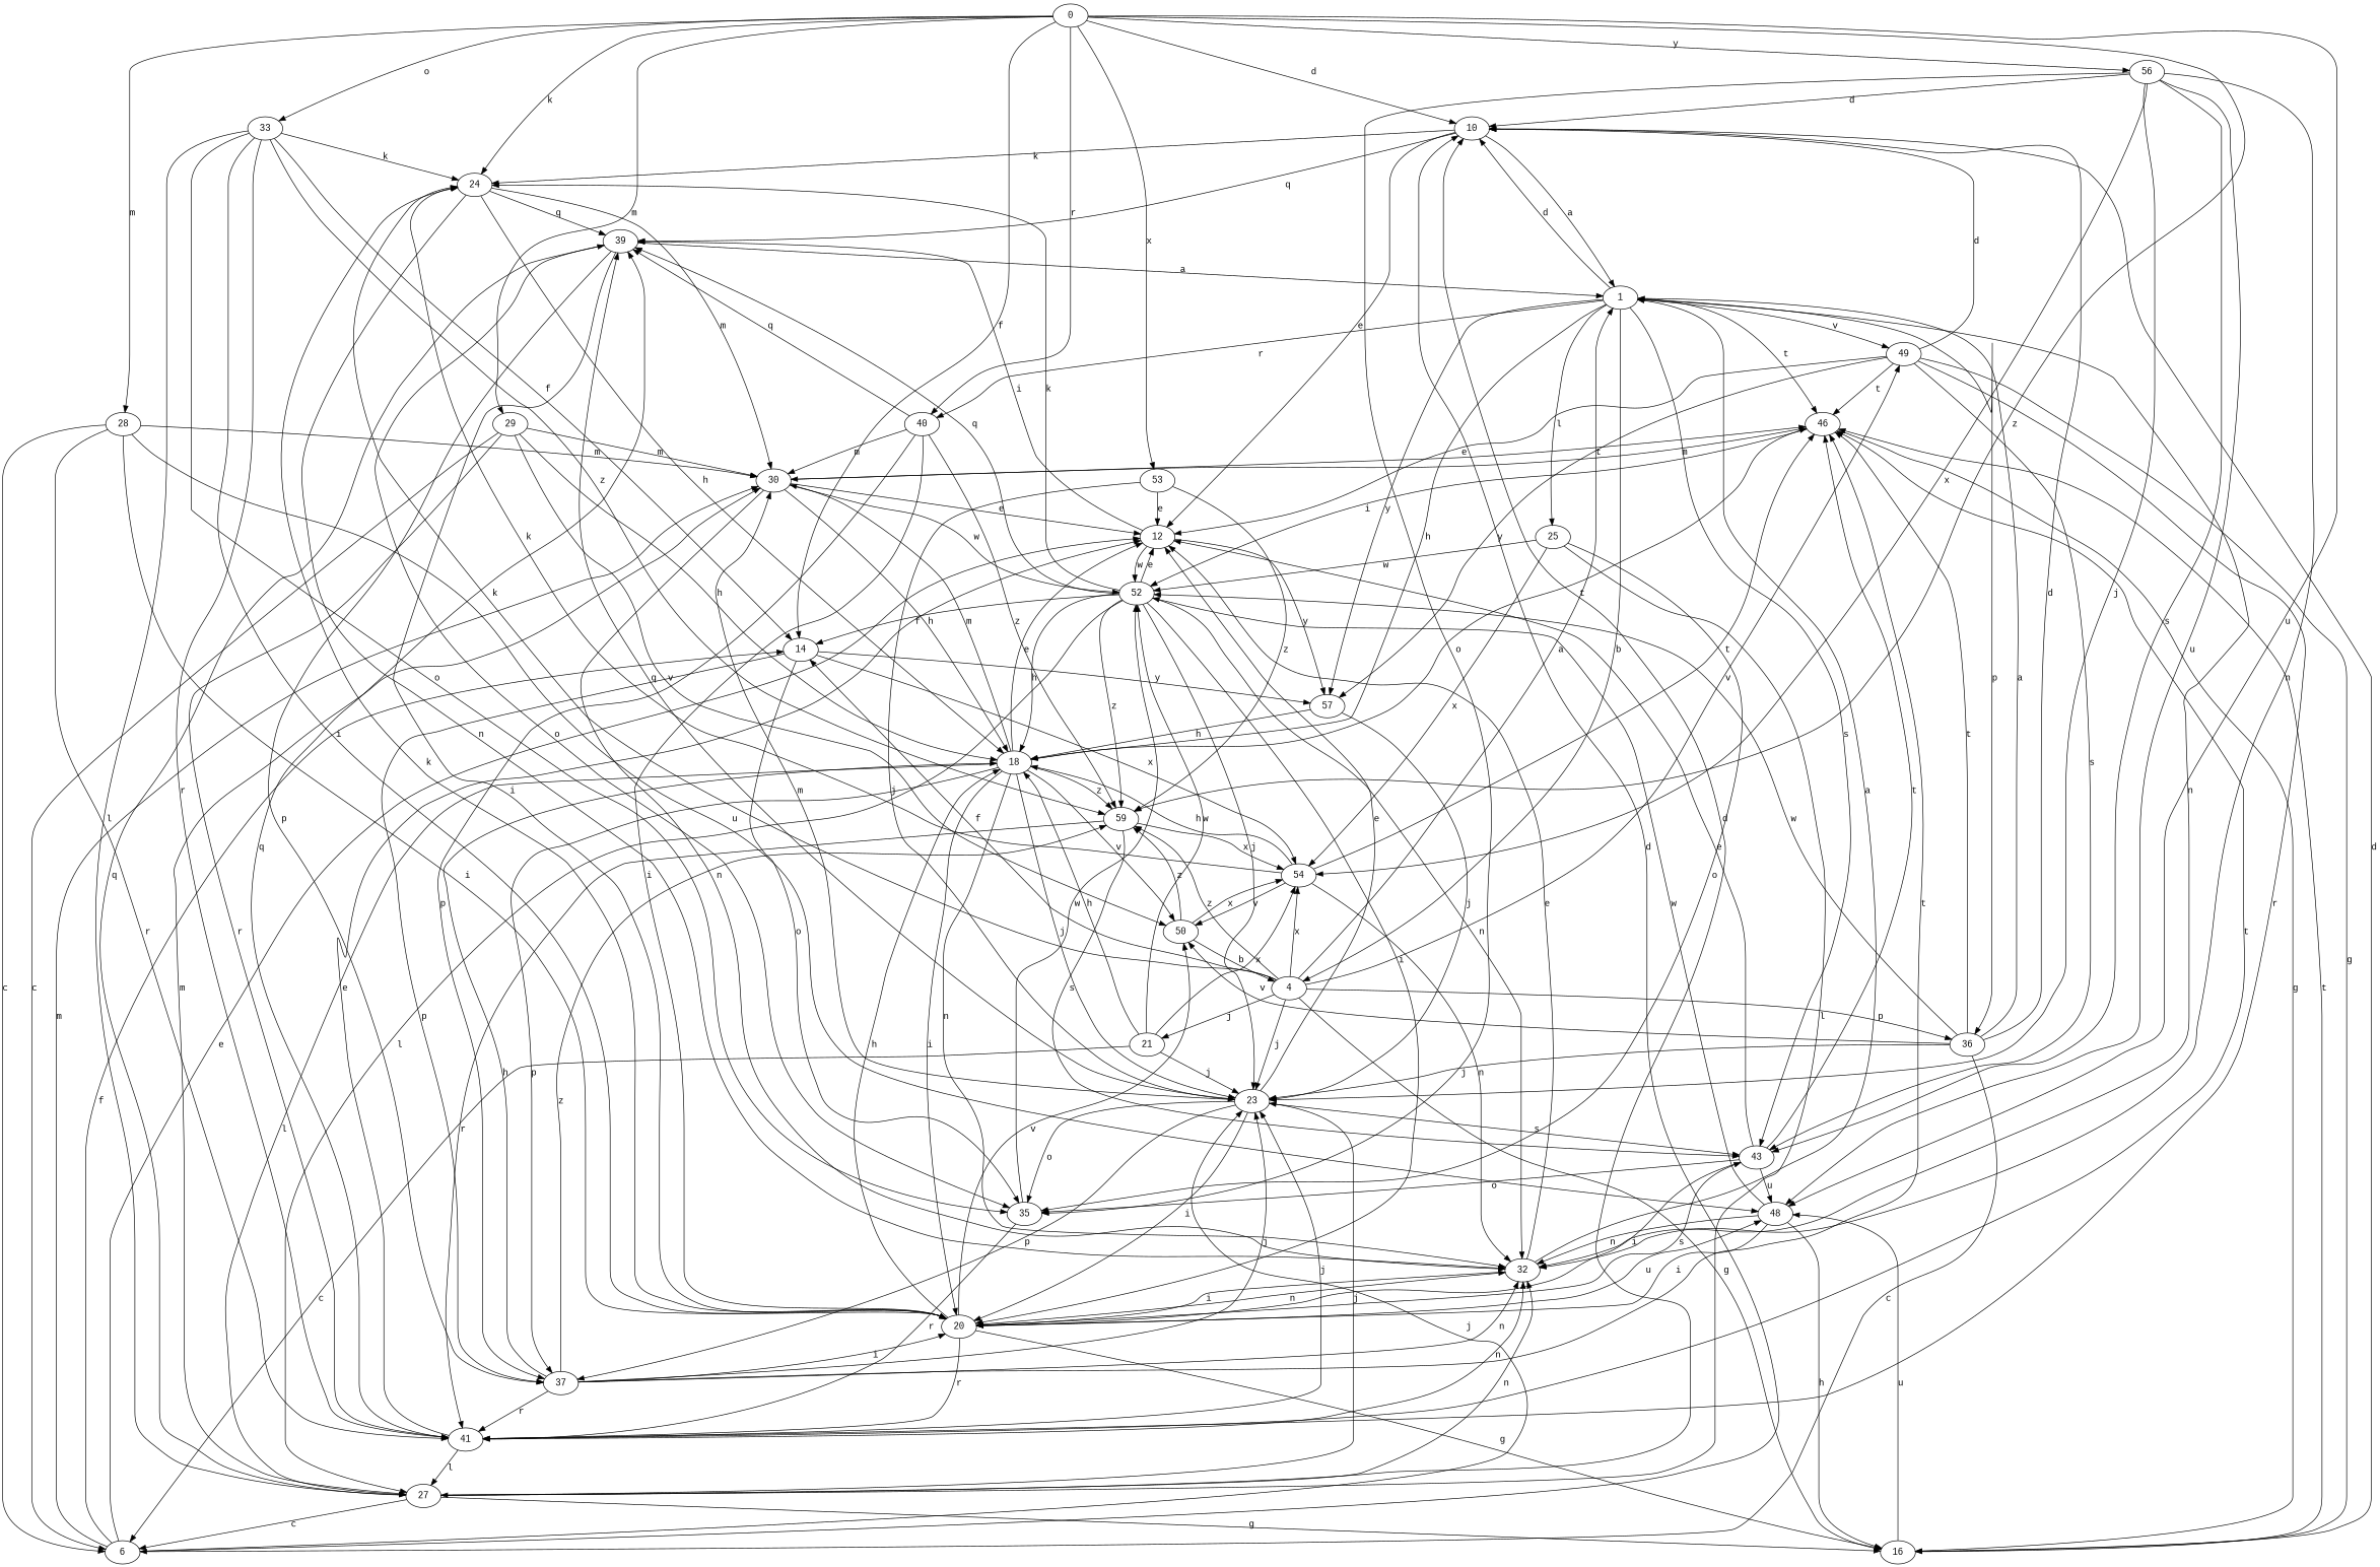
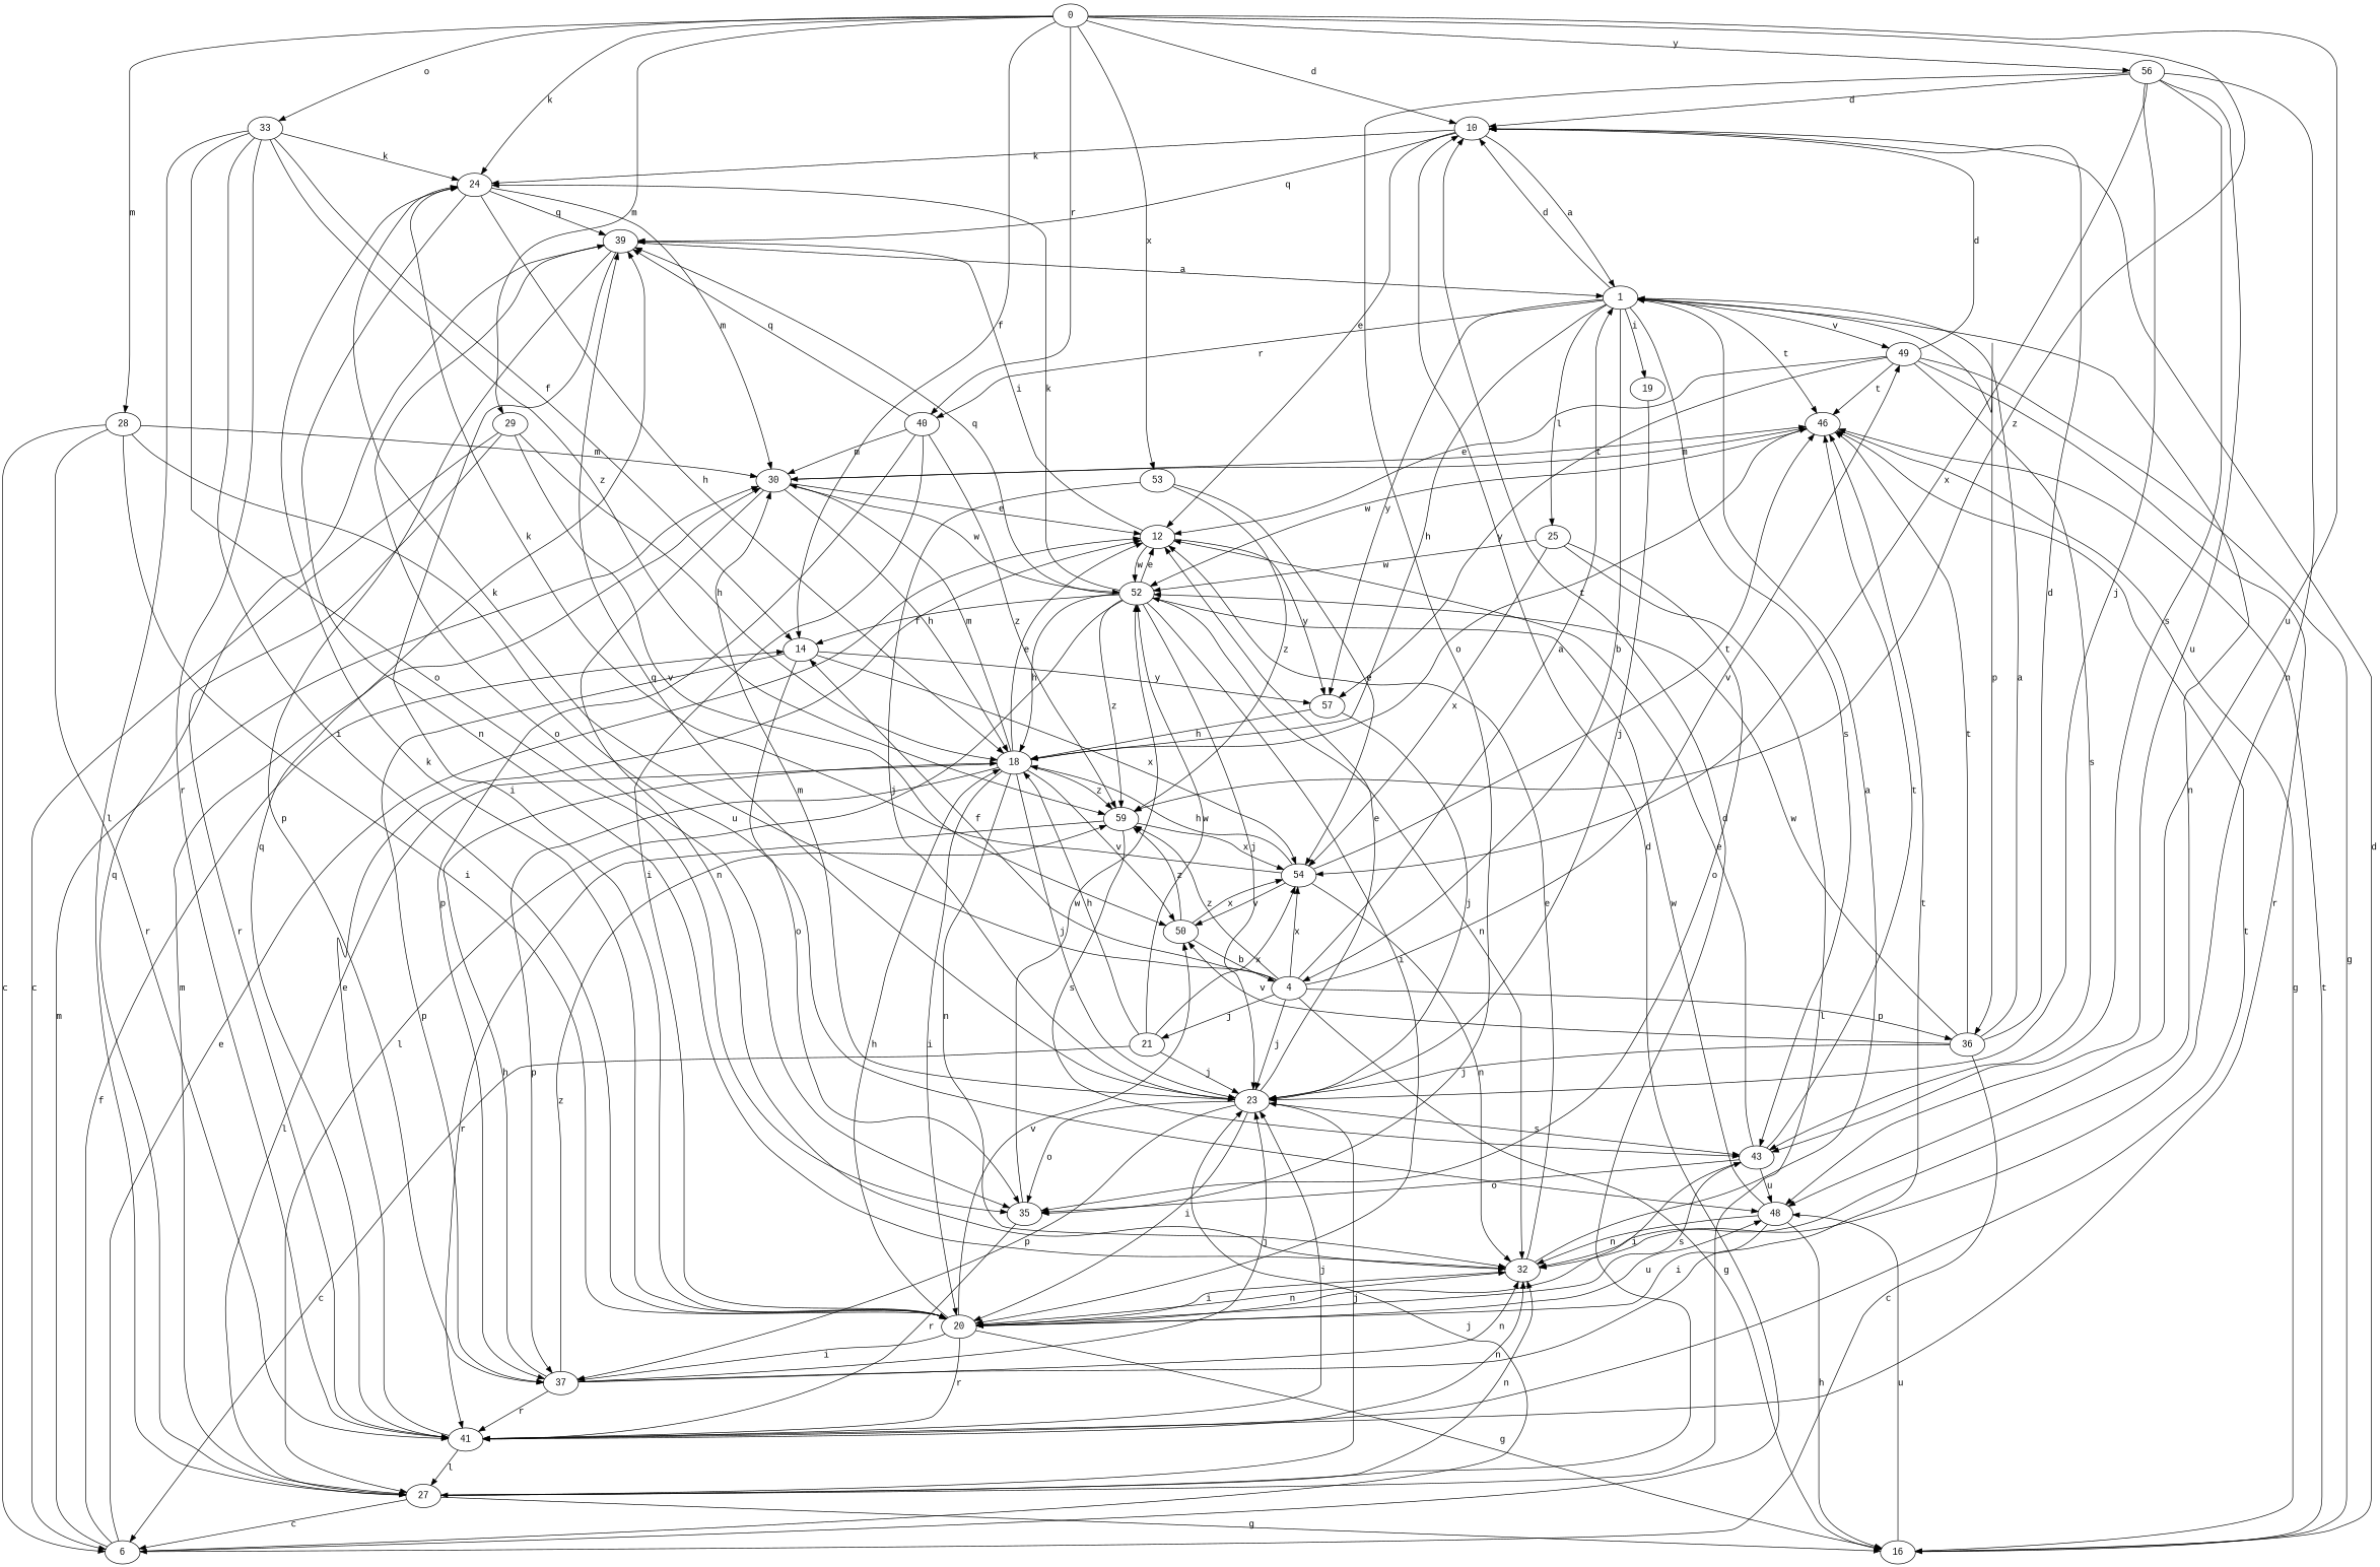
  strict digraph {
    fontname="Liberation Mono"
    node [fontname="Liberation Mono"]
    edge [fontname="Liberation Mono"]
    0
    10
    14
    24
    28
    29
    33
    40
    48
    53
    56
    59
    1
    12
    39
    57
    54
    35
    37
    18
    32
    30
    41
    6
    20
    50
    27
    16
    52
    23
    43
    4
+   19
    25
    36
    46
    49
    21
    0 -> 10 [label=d]
    0 -> 14 [label=f]
    0 -> 24 [label=k]
    0 -> 28 [label=m]
    0 -> 29 [label=m]
    0 -> 33 [label=o]
    0 -> 40 [label=r]
    0 -> 48 [label=u]
    0 -> 53 [label=x]
    0 -> 56 [label=y]
    0 -> 59 [label=z]
    10 -> 24 [label=k]
    10 -> 1 [label=a]
    10 -> 12 [label=e]
    10 -> 39 [label=q]
    14 -> 57 [label=y]
    14 -> 54 [label=x]
    14 -> 35 [label=o]
    14 -> 37 [label=p]
    24 -> 39 [label=q]
    24 -> 18 [label=h]
    24 -> 32 [label=n]
    24 -> 30 [label=m]
    28 -> 48 [label=u]
    28 -> 30 [label=m]
    28 -> 41 [label=r]
    28 -> 6 [label=c]
    28 -> 20 [label=i]
    29 -> 18 [label=h]
-   29 -> 30 [label=m]
    29 -> 41 [label=r]
    29 -> 6 [label=c]
    29 -> 50 [label=v]
    33 -> 14 [label=f]
    33 -> 24 [label=k]
    33 -> 59 [label=z]
    33 -> 35 [label=o]
    33 -> 41 [label=r]
    33 -> 20 [label=i]
    33 -> 27 [label=l]
    40 -> 59 [label=z]
    40 -> 39 [label=q]
    40 -> 37 [label=p]
    40 -> 30 [label=m]
    40 -> 20 [label=i]
    48 -> 32 [label=n]
    48 -> 20 [label=i]
    48 -> 16 [label=h]
    48 -> 52 [label=w]
    53 -> 59 [label=z]
-   53 -> 12 [label=e]
+   53 -> 54 [label=e]
    53 -> 23 [label=j]
    56 -> 10 [label=d]
    56 -> 48 [label=u]
    56 -> 54 [label=x]
    56 -> 35 [label=o]
    56 -> 32 [label=n]
    56 -> 23 [label=j]
    56 -> 43 [label=s]
    59 -> 54 [label=x]
    59 -> 41 [label=r]
    59 -> 43 [label=s]
    1 -> 10 [label=d]
    1 -> 40 [label=r]
    1 -> 57 [label=y]
    1 -> 18 [label=h]
    1 -> 32 [label=n]
    1 -> 43 [label=s]
    1 -> 4 [label=b]
+   1 -> 19 [label=i]
    1 -> 25 [label=l]
    1 -> 36 [label=p]
    1 -> 46 [label=t]
    1 -> 49 [label=v]
    12 -> 39 [label=i]
    12 -> 57 [label=y]
    12 -> 52 [label=w]
    39 -> 1 [label=a]
    39 -> 35 [label=o]
    39 -> 37 [label=p]
    39 -> 20 [label=i]
    57 -> 18 [label=h]
    57 -> 23 [label=j]
    54 -> 24 [label=k]
    54 -> 18 [label=h]
    54 -> 32 [label=n]
    54 -> 50 [label=v]
    54 -> 46 [label=t]
    35 -> 41 [label=r]
    35 -> 52 [label=w]
    37 -> 59 [label=z]
    37 -> 18 [label=h]
    37 -> 32 [label=n]
    37 -> 41 [label=r]
-   37 -> 20 [label=i]
+   20 -> 37 [label=i]
    37 -> 23 [label=j]
    37 -> 46 [label=t]
    18 -> 59 [label=z]
    18 -> 12 [label=e]
    18 -> 37 [label=p]
    18 -> 32 [label=n]
    18 -> 30 [label=m]
    18 -> 20 [label=i]
    18 -> 50 [label=v]
    18 -> 27 [label=l]
    18 -> 23 [label=j]
    18 -> 46 [label=t]
    32 -> 1 [label=a]
    32 -> 12 [label=e]
    32 -> 20 [label=i]
    30 -> 12 [label=e]
    30 -> 18 [label=h]
    30 -> 32 [label=n]
    30 -> 52 [label=w]
    30 -> 46 [label=t]
    41 -> 12 [label=e]
    41 -> 39 [label=q]
    41 -> 32 [label=n]
    41 -> 27 [label=l]
    41 -> 23 [label=j]
    41 -> 46 [label=t]
    6 -> 10 [label=d]
    6 -> 14 [label=f]
    6 -> 12 [label=e]
    6 -> 30 [label=m]
    6 -> 23 [label=j]
    20 -> 24 [label=k]
    20 -> 48 [label=u]
    20 -> 18 [label=h]
    20 -> 32 [label=n]
    20 -> 41 [label=r]
    20 -> 50 [label=v]
    20 -> 16 [label=g]
    20 -> 43 [label=s]
    50 -> 59 [label=z]
    50 -> 54 [label=x]
    50 -> 4 [label=b]
    27 -> 10 [label=d]
    27 -> 39 [label=q]
    27 -> 32 [label=n]
    27 -> 30 [label=m]
    27 -> 6 [label=c]
    27 -> 16 [label=g]
    27 -> 23 [label=j]
    16 -> 10 [label=d]
    16 -> 48 [label=u]
    16 -> 46 [label=t]
    52 -> 14 [label=f]
    52 -> 24 [label=k]
    52 -> 59 [label=z]
    52 -> 12 [label=e]
    52 -> 39 [label=q]
    52 -> 18 [label=h]
    52 -> 32 [label=n]
    52 -> 20 [label=i]
    52 -> 27 [label=l]
    52 -> 23 [label=j]
    23 -> 12 [label=e]
    23 -> 39 [label=q]
    23 -> 35 [label=o]
    23 -> 37 [label=p]
    23 -> 30 [label=m]
    23 -> 20 [label=i]
    23 -> 43 [label=s]
    43 -> 48 [label=u]
    43 -> 12 [label=e]
    43 -> 35 [label=o]
    43 -> 20 [label=i]
    43 -> 46 [label=t]
    4 -> 14 [label=f]
    4 -> 24 [label=k]
    4 -> 59 [label=z]
    4 -> 1 [label=a]
    4 -> 54 [label=x]
    4 -> 16 [label=g]
    4 -> 23 [label=j]
    4 -> 36 [label=p]
    4 -> 49 [label=v]
    4 -> 21 [label=j]
+   19 -> 23 [label=j]
    25 -> 54 [label=x]
    25 -> 35 [label=o]
    25 -> 27 [label=l]
    25 -> 52 [label=w]
    36 -> 10 [label=d]
    36 -> 1 [label=a]
    36 -> 6 [label=c]
    36 -> 50 [label=v]
    36 -> 52 [label=w]
    36 -> 23 [label=j]
    36 -> 46 [label=t]
    46 -> 30 [label=m]
    46 -> 16 [label=g]
-   46 -> 52 [label=i]
+   46 -> 52 [label=w]
    49 -> 10 [label=d]
    49 -> 12 [label=e]
    49 -> 57 [label=y]
    49 -> 41 [label=r]
    49 -> 16 [label=g]
    49 -> 43 [label=s]
    49 -> 46 [label=t]
    21 -> 54 [label=x]
    21 -> 18 [label=h]
    21 -> 6 [label=c]
    21 -> 52 [label=w]
    21 -> 23 [label=j]
  }
